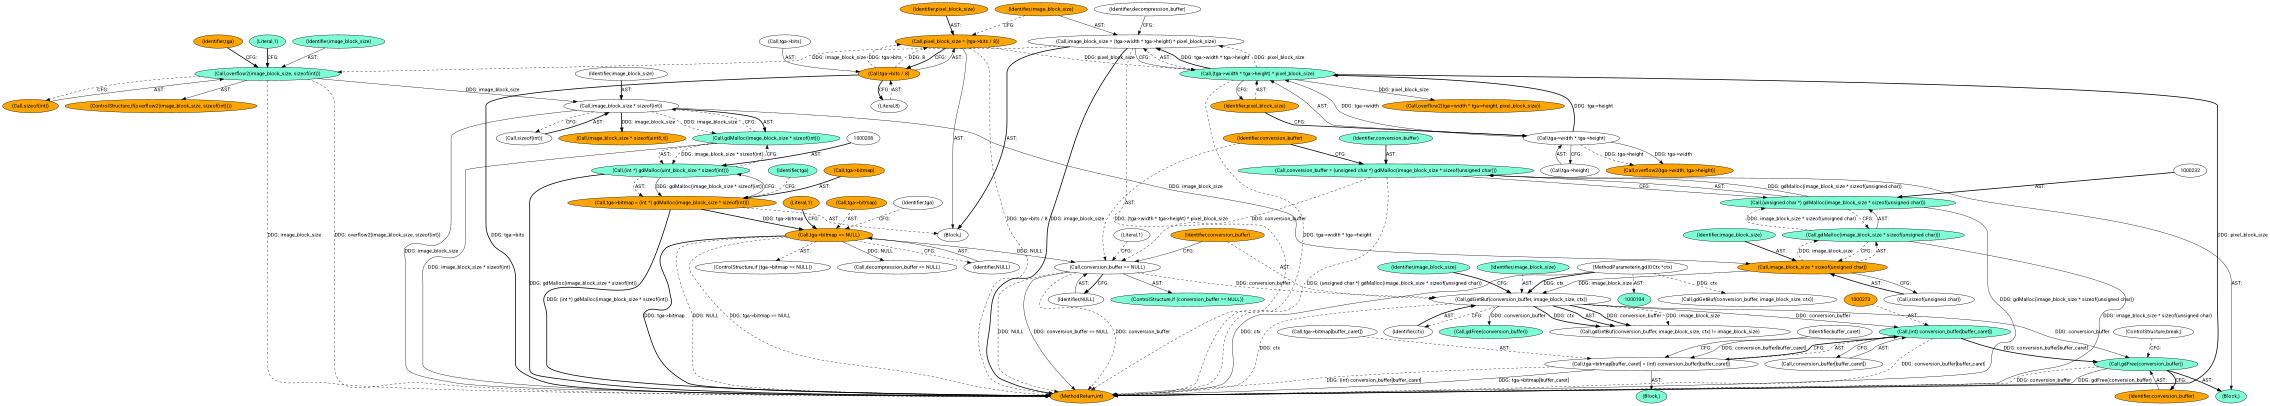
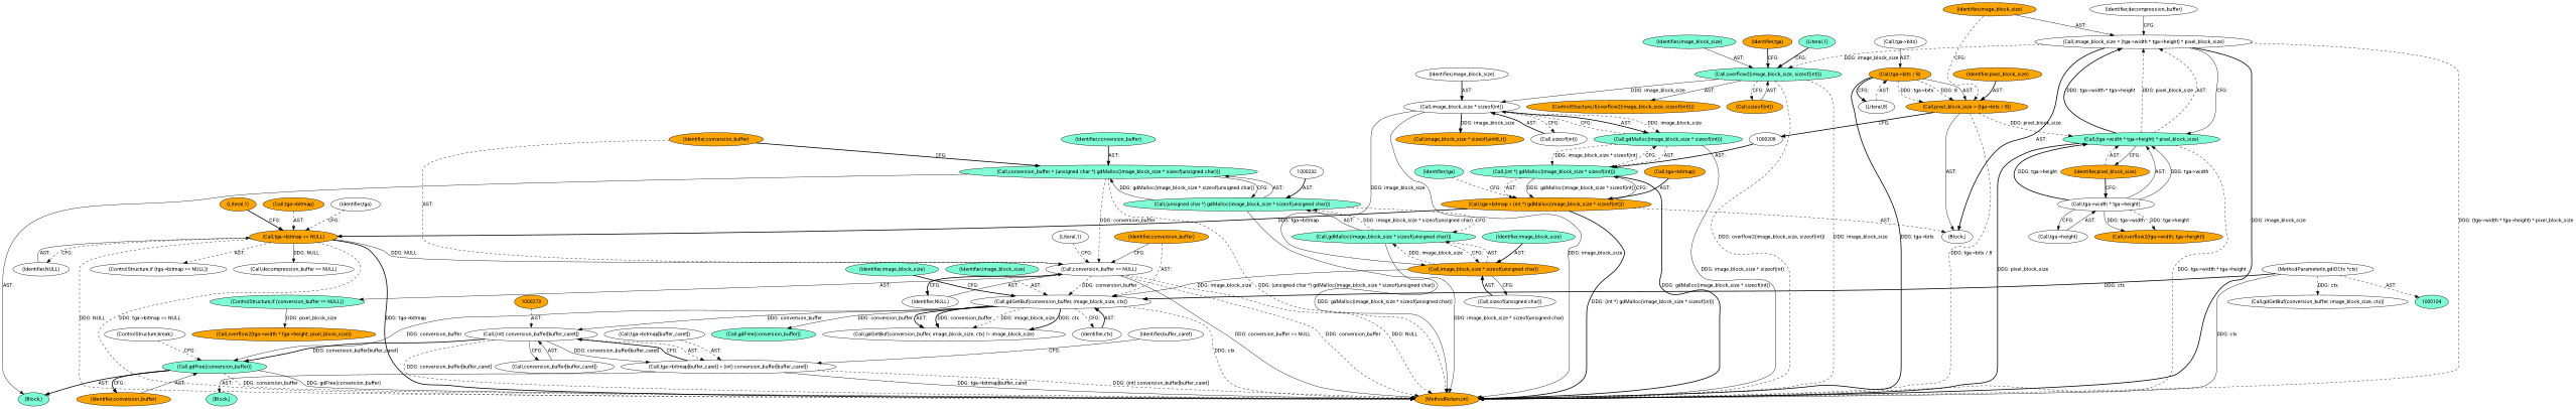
  digraph {
    fontname=Roboto
    node [fillcolor=white fontname=Roboto style=filled]
    edge [fontname=Roboto style=dashed]
-   n1 [fillcolor=aquamarine label="(Call,(int) conversion_buffer[buffer_caret])"]
+   n1 [label="(Call,(int) conversion_buffer[buffer_caret])"]
    n2 [label="(Call,tga->bitmap[buffer_caret] = (int) conversion_buffer[buffer_caret])"]
    n3 [fillcolor=aquamarine label="(Call,gdFree(conversion_buffer))"]
    n4 [fillcolor=orange label="(MethodReturn,int)"]
    n5 [label="(Call,conversion_buffer[buffer_caret])"]
    n6 [fillcolor=aquamarine label="(Block,)"]
    n7 [fillcolor=aquamarine label="(Block,)"]
    n8 [fillcolor=orange label="(Identifier,conversion_buffer)"]
    n9 [label="(Call,gdGetBuf(conversion_buffer, image_block_size, ctx))"]
    n10 [label="(Identifier,ctx)"]
    n11 [fillcolor=aquamarine label="(Call,gdFree(conversion_buffer))"]
    n12 [label="(Call,gdGetBuf(conversion_buffer, image_block_size, ctx) != image_block_size)"]
    n13 [label="(Call,conversion_buffer == NULL)"]
    n14 [label="(Identifier,NULL)"]
    n15 [fillcolor=aquamarine label="(ControlStructure,if (conversion_buffer == NULL))"]
    n16 [fillcolor=aquamarine label="(Call,conversion_buffer = (unsigned char *) gdMalloc(image_block_size * sizeof(unsigned char)))"]
    n17 [fillcolor=aquamarine label="(Call,(unsigned char *) gdMalloc(image_block_size * sizeof(unsigned char)))"]
    n18 [fillcolor=aquamarine label="(Call,gdMalloc(image_block_size * sizeof(unsigned char)))"]
    n19 [fillcolor=orange label="(Call,image_block_size * sizeof(unsigned char))"]
    n20 [label="(Call,sizeof(unsigned char))"]
    n21 [label="(Call,image_block_size * sizeof(int))"]
    n22 [fillcolor=aquamarine label="(Call,gdMalloc(image_block_size * sizeof(int)))"]
    n23 [fillcolor=orange label="(Call,image_block_size * sizeof(uint8_t))"]
    n24 [label="(Call,sizeof(int))"]
-   n25 [fillcolor=aquamarine label="(Call,(int *) gdMalloc(uint_block_size * sizeof(int)))"]
+   n25 [fillcolor=aquamarine label="(Call,(int *) gdMalloc(image_block_size * sizeof(int)))"]
    n26 [fillcolor=aquamarine label="(Call,overflow2(image_block_size, sizeof(int)))"]
    n27 [fillcolor=orange label="(ControlStructure,if(overflow2(image_block_size, sizeof(int))))"]
    n28 [fillcolor=orange label="(Call,sizeof(int))"]
    n29 [label="(Call,image_block_size = (tga->width * tga->height) * pixel_block_size)"]
    n30 [fillcolor=aquamarine label="(Call,(tga->width * tga->height) * pixel_block_size)"]
    n31 [label="(Block,)"]
    n32 [fillcolor=orange label="(Identifier,pixel_block_size)"]
    n33 [fillcolor=orange label="(Call,overflow2(tga->width * tga->height, pixel_block_size))"]
    n34 [label="(Call,tga->width * tga->height)"]
    n35 [label="(Call,tga->height)"]
    n36 [fillcolor=orange label="(Call,overflow2(tga->width, tga->height))"]
    n37 [fillcolor=orange label="(Call,pixel_block_size = (tga->bits / 8))"]
    n38 [fillcolor=orange label="(Call,tga->bits / 8)"]
    n39 [label="(Literal,8)"]
    n40 [fillcolor=orange label="(Call,tga->bitmap == NULL)"]
    n41 [label="(Identifier,NULL)"]
    n42 [label="(ControlStructure,if (tga->bitmap == NULL))"]
    n43 [label="(Call,decompression_buffer == NULL)"]
    n44 [fillcolor=orange label="(Call,tga->bitmap = (int *) gdMalloc(image_block_size * sizeof(int)))"]
    n45 [label="(MethodParameterIn,gdIOCtx *ctx)"]
    n46 [label="(Call,gdGetBuf(conversion_buffer, image_block_size, ctx))"]
    1000104 [fillcolor=aquamarine]
    n48 [fillcolor=orange label="(Call,tga->bitmap)"]
    n49 [fillcolor=orange label="(Identifier,pixel_block_size)"]
    n50 [fillcolor=aquamarine label="(Identifier,conversion_buffer)"]
    n51 [label="(Identifier,image_block_size)"]
    n52 [fillcolor=aquamarine label="(Literal,1)"]
    n53 [fillcolor=orange label="(Call,tga->bitmap)"]
    n54 [label="(Identifier,tga)"]
    n55 [label="(ControlStructure,break;)"]
    n56 [fillcolor=orange label="(Literal,1)"]
    n57 [label="(Identifier,decompression_buffer)"]
    n58 [label="(Literal,1)"]
    n59 [label="(Call,tga->bits)"]
    n60 [fillcolor=aquamarine label="(Identifier,image_block_size)"]
    n61 [fillcolor=orange label="(Identifier,image_block_size)"]
    n62 [fillcolor=aquamarine label="(Identifier,image_block_size)"]
    n63 [fillcolor=orange label="(Identifier,conversion_buffer)"]
    n64 [label="(Call,tga->bitmap[buffer_caret])"]
    n65 [fillcolor=aquamarine label="(Identifier,image_block_size)"]
    n66 [fillcolor=aquamarine label="(Identifier,tga)"]
    n67 [fillcolor=aquamarine label="(Identifier,image_block_size)"]
    n68 [fillcolor=orange label="(Identifier,conversion_buffer)"]
    n69 [fillcolor=orange label="(Identifier,tga)"]
    n70 [label="(Identifier,buffer_caret)"]
    1000273 [fillcolor=orange]
    1000232
    1000208
    n1 -> n2 [label="AST: "]
    n1 -> n2 [label="DDG: conversion_buffer[buffer_caret]" style=solid]
    n1 -> n3 [label="DDG: conversion_buffer[buffer_caret]" style=bold]
    n1 -> n4 [label="DDG: conversion_buffer[buffer_caret]"]
    n1 -> n5 [label="CFG: " style=solid]
    n2 -> n1 [label="CFG: " style=bold]
    n2 -> n4 [label="DDG: tga->bitmap[buffer_caret]" style=solid]
    n2 -> n4 [label="DDG: (int) conversion_buffer[buffer_caret]"]
    n2 -> n6 [label="AST: " style=solid]
    n3 -> n4 [label="DDG: conversion_buffer"]
    n3 -> n4 [label="DDG: gdFree(conversion_buffer)" style=solid]
    n3 -> n7 [label="AST: " style=bold]
    n3 -> n8 [label="CFG: " style=bold]
    n5 -> n1 [label="AST: " style=solid]
    n8 -> n3 [label="AST: " style=solid]
    n9 -> n1 [label="DDG: conversion_buffer" style=solid]
    n9 -> n3 [label="DDG: conversion_buffer" style=solid]
    n9 -> n4 [label="DDG: ctx"]
    n9 -> n10 [label="CFG: "]
    n9 -> n11 [label="DDG: conversion_buffer" style=solid]
    n9 -> n12 [label="AST: " style=bold]
    n9 -> n12 [label="DDG: conversion_buffer" style=bold]
    n9 -> n12 [label="DDG: image_block_size"]
    n9 -> n12 [label="DDG: ctx" style=bold]
    n10 -> n9 [label="AST: " style=bold]
    n13 -> n4 [label="DDG: conversion_buffer == NULL" style=solid]
    n13 -> n4 [label="DDG: conversion_buffer"]
    n13 -> n4 [label="DDG: NULL"]
    n13 -> n9 [label="DDG: conversion_buffer"]
    n13 -> n14 [label="CFG: " style=bold]
    n13 -> n15 [label="AST: " style=solid]
    n14 -> n13 [label="AST: " style=solid]
    n16 -> n4 [label="DDG: (unsigned char *) gdMalloc(image_block_size * sizeof(unsigned char))"]
    n16 -> n7 [label="AST: " style=solid]
    n16 -> n13 [label="DDG: conversion_buffer"]
    n16 -> n17 [label="CFG: " style=solid]
    n17 -> n4 [label="DDG: gdMalloc(image_block_size * sizeof(unsigned char))" style=solid]
    n17 -> n16 [label="AST: " style=solid]
    n17 -> n16 [label="DDG: gdMalloc(image_block_size * sizeof(unsigned char))" style=solid]
    n17 -> n18 [label="CFG: "]
    n18 -> n4 [label="DDG: image_block_size * sizeof(unsigned char)" style=solid]
    n18 -> n17 [label="AST: " style=solid]
    n18 -> n17 [label="DDG: image_block_size * sizeof(unsigned char)"]
    n18 -> n19 [label="CFG: "]
    n19 -> n9 [label="DDG: image_block_size" style=solid]
    n19 -> n18 [label="AST: "]
    n19 -> n18 [label="DDG: image_block_size"]
    n19 -> n20 [label="CFG: " style=solid]
    n20 -> n19 [label="AST: " style=bold]
    n21 -> n4 [label="DDG: image_block_size" style=solid]
    n21 -> n19 [label="DDG: image_block_size" style=solid]
    n21 -> n22 [label="AST: " style=bold]
    n21 -> n22 [label="DDG: image_block_size"]
    n21 -> n23 [label="DDG: image_block_size" style=bold]
    n21 -> n24 [label="CFG: "]
    n22 -> n4 [label="DDG: image_block_size * sizeof(int)" style=solid]
    n22 -> n21 [label="CFG: "]
    n22 -> n25 [label="AST: "]
    n22 -> n25 [label="DDG: image_block_size * sizeof(int)"]
    n24 -> n21 [label="AST: " style=bold]
    n25 -> n4 [label="DDG: gdMalloc(image_block_size * sizeof(int))" style=bold]
    n25 -> n22 [label="CFG: "]
    n25 -> n44 [label="AST: "]
    n25 -> n44 [label="DDG: gdMalloc(image_block_size * sizeof(int))" style=solid]
    n26 -> n4 [label="DDG: image_block_size"]
    n26 -> n4 [label="DDG: overflow2(image_block_size, sizeof(int))"]
    n26 -> n21 [label="DDG: image_block_size" style=solid]
    n26 -> n27 [label="AST: " style=solid]
    n26 -> n28 [label="CFG: "]
    n28 -> n26 [label="AST: " style=solid]
    n29 -> n4 [label="DDG: image_block_size" style=bold]
    n29 -> n4 [label="DDG: (tga->width * tga->height) * pixel_block_size"]
    n29 -> n26 [label="DDG: image_block_size"]
    n29 -> n30 [label="CFG: " style=solid]
    n29 -> n31 [label="AST: " style=bold]
    n30 -> n4 [label="DDG: pixel_block_size" style=bold]
    n30 -> n4 [label="DDG: tga->width * tga->height"]
    n30 -> n29 [label="AST: "]
    n30 -> n29 [label="DDG: tga->width * tga->height" style=bold]
    n30 -> n29 [label="DDG: pixel_block_size"]
    n30 -> n32 [label="CFG: " style=solid]
-   n30 -> n33 [label="DDG: pixel_block_size" style=solid]
+   n15 -> n33 [label="DDG: pixel_block_size" style=solid]
    n32 -> n30 [label="AST: "]
    n32 -> n34 [label="CFG: " style=bold]
    n34 -> n30 [label="AST: " style=solid]
    n34 -> n30 [label="DDG: tga->width" style=solid]
    n34 -> n30 [label="DDG: tga->height" style=bold]
    n34 -> n35 [label="CFG: " style=solid]
    n34 -> n36 [label="DDG: tga->width" style=solid]
    n34 -> n36 [label="DDG: tga->height"]
    n35 -> n34 [label="AST: " style=solid]
    n37 -> n4 [label="DDG: tga->bits / 8"]
    n37 -> n30 [label="DDG: pixel_block_size"]
    n37 -> n31 [label="AST: " style=solid]
-   n37 -> n38 [label="CFG: " style=bold]
+   n37 -> 1000208 [label="CFG: " style=bold]
    n38 -> n4 [label="DDG: tga->bits" style=bold]
    n38 -> n37 [label="AST: " style=solid]
    n38 -> n37 [label="DDG: tga->bits"]
    n38 -> n37 [label="DDG: 8"]
    n38 -> n39 [label="CFG: " style=bold]
    n39 -> n38 [label="AST: "]
    n40 -> n4 [label="DDG: tga->bitmap" style=bold]
    n40 -> n4 [label="DDG: NULL"]
    n40 -> n4 [label="DDG: tga->bitmap == NULL"]
    n40 -> n13 [label="DDG: NULL" style=solid]
    n40 -> n41 [label="CFG: "]
    n40 -> n42 [label="AST: "]
    n40 -> n43 [label="DDG: NULL" style=solid]
    n41 -> n40 [label="AST: " style=solid]
    n44 -> n4 [label="DDG: (int *) gdMalloc(image_block_size * sizeof(int))" style=bold]
    n44 -> n25 [label="CFG: " style=solid]
    n44 -> n31 [label="AST: "]
    n44 -> n40 [label="DDG: tga->bitmap" style=bold]
    n45 -> n4 [label="DDG: ctx" style=solid]
    n45 -> n9 [label="DDG: ctx" style=bold]
    n45 -> n46 [label="DDG: ctx"]
    n45 -> 1000104 [label="AST: "]
    n48 -> n44 [label="AST: " style=bold]
    n49 -> n37 [label="AST: " style=bold]
    n50 -> n16 [label="AST: " style=bold]
    n51 -> n21 [label="AST: " style=bold]
    n52 -> n26 [label="CFG: " style=bold]
    n53 -> n40 [label="AST: "]
    n54 -> n40 [label="CFG: "]
    n55 -> n3 [label="CFG: "]
    n56 -> n40 [label="CFG: " style=bold]
    n57 -> n29 [label="CFG: " style=solid]
    n58 -> n13 [label="CFG: "]
    n59 -> n38 [label="AST: " style=solid]
    n60 -> n19 [label="AST: " style=bold]
    n61 -> n29 [label="AST: " style=solid]
    n61 -> n37 [label="CFG: "]
    n62 -> n26 [label="AST: " style=solid]
    n63 -> n9 [label="AST: "]
    n63 -> n13 [label="CFG: " style=solid]
    n64 -> n2 [label="AST: "]
    n65 -> n9 [label="CFG: " style=bold]
    n66 -> n44 [label="CFG: "]
    n67 -> n9 [label="AST: "]
    n68 -> n13 [label="AST: "]
    n68 -> n16 [label="CFG: " style=bold]
    n69 -> n26 [label="CFG: " style=bold]
    n70 -> n2 [label="CFG: " style=solid]
    1000273 -> n1 [label="AST: "]
    1000232 -> n17 [label="AST: " style=bold]
    1000208 -> n25 [label="AST: " style=bold]
  }
